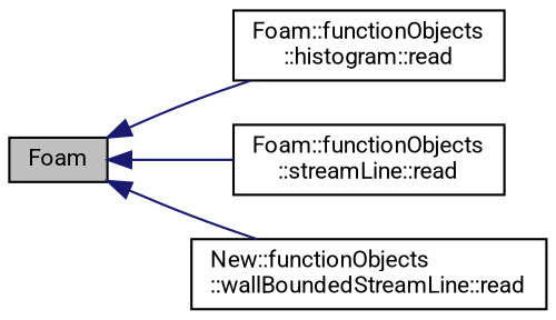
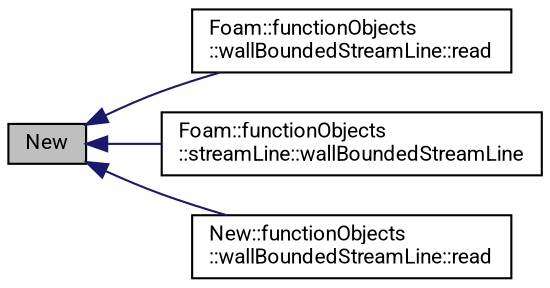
  digraph {
    fontname=Roboto
    rankdir=LR
    node [color=black fontname=Roboto fontsize=10 shape=record]
    edge [color=midnightblue dir=back fontname=Roboto fontsize=10 labelfontname=Helvetica labelfontsize=10 style=solid]
-   n1 [fillcolor=grey75 fontcolor=black height=0.2 label=Foam style=filled width=0.4]
-   n2 [height=0.2 label="Foam::functionObjects\l::histogram::read" width=0.4]
-   n3 [height=0.2 label="Foam::functionObjects\l::streamLine::read" width=0.4]
+   n1 [fillcolor=grey75 fontcolor=black height=0.2 label=New style=filled width=0.4]
+   n2 [height=0.2 label="Foam::functionObjects\l::wallBoundedStreamLine::read" width=0.4]
+   n3 [height=0.2 label="Foam::functionObjects\l::streamLine::wallBoundedStreamLine" width=0.4]
    n4 [height=0.2 label="New::functionObjects\l::wallBoundedStreamLine::read" width=0.4]
    n1 -> n2
    n1 -> n3
    n1 -> n4
  }
